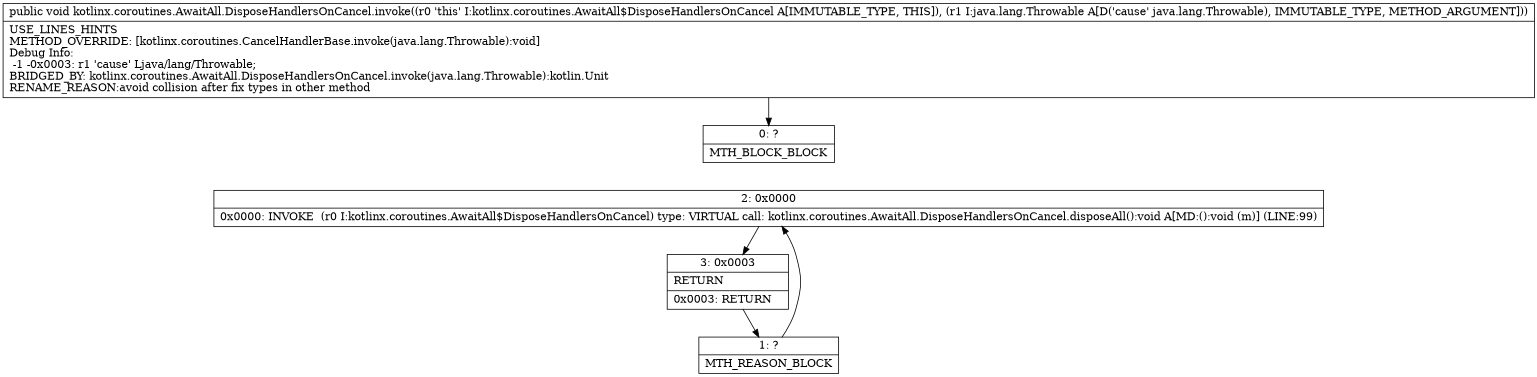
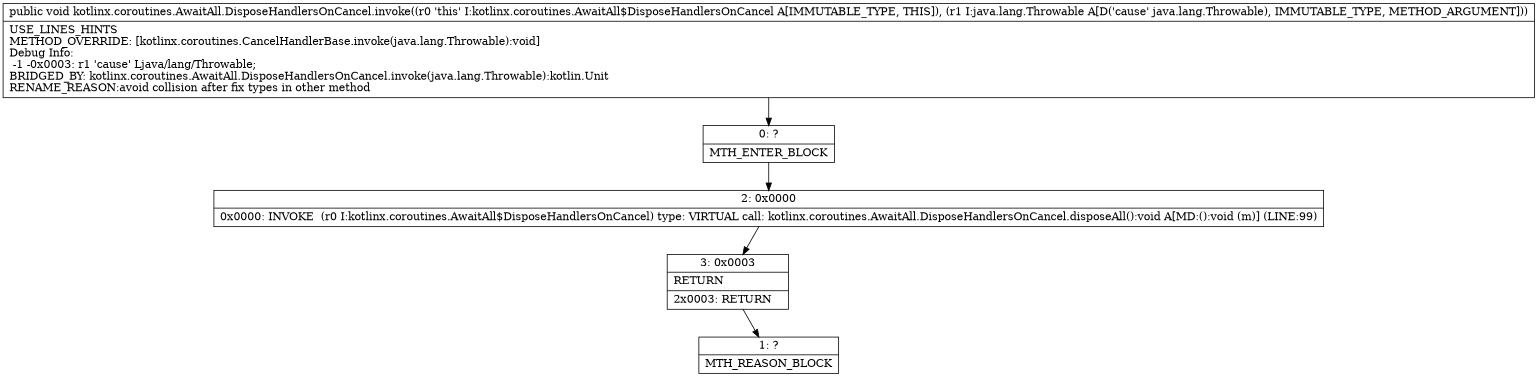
  digraph {
    node [shape=record]
-   n1 [label="{0\:\ ?|MTH_BLOCK_BLOCK\l}"]
+   n1 [label="{0\:\ ?|MTH_ENTER_BLOCK\l}"]
    n2 [label="{2\:\ 0x0000|0x0000: INVOKE  (r0 I:kotlinx.coroutines.AwaitAll$DisposeHandlersOnCancel) type: VIRTUAL call: kotlinx.coroutines.AwaitAll.DisposeHandlersOnCancel.disposeAll():void A[MD:():void (m)] (LINE:99)\l}"]
-   n3 [label="{3\:\ 0x0003|RETURN\l|0x0003: RETURN   \l}"]
+   n3 [label="{3\:\ 0x0003|RETURN\l|2x0003: RETURN   \l}"]
    n4 [label="{1\:\ ?|MTH_REASON_BLOCK\l}"]
    n5 [label="{public void kotlinx.coroutines.AwaitAll.DisposeHandlersOnCancel.invoke((r0 'this' I:kotlinx.coroutines.AwaitAll$DisposeHandlersOnCancel A[IMMUTABLE_TYPE, THIS]), (r1 I:java.lang.Throwable A[D('cause' java.lang.Throwable), IMMUTABLE_TYPE, METHOD_ARGUMENT]))  | USE_LINES_HINTS\lMETHOD_OVERRIDE: [kotlinx.coroutines.CancelHandlerBase.invoke(java.lang.Throwable):void]\lDebug Info:\l  \-1 \-0x0003: r1 'cause' Ljava\/lang\/Throwable;\lBRIDGED_BY: kotlinx.coroutines.AwaitAll.DisposeHandlersOnCancel.invoke(java.lang.Throwable):kotlin.Unit\lRENAME_REASON:avoid collision after fix types in other method\l}"]
-   n4 -> n2
+   n1 -> n2
    n2 -> n3
    n3 -> n4
    n5 -> n1
  }
